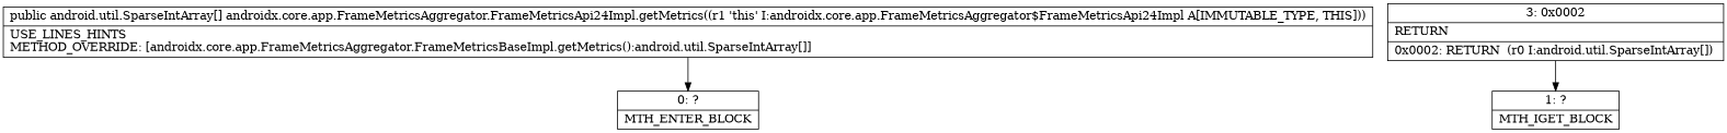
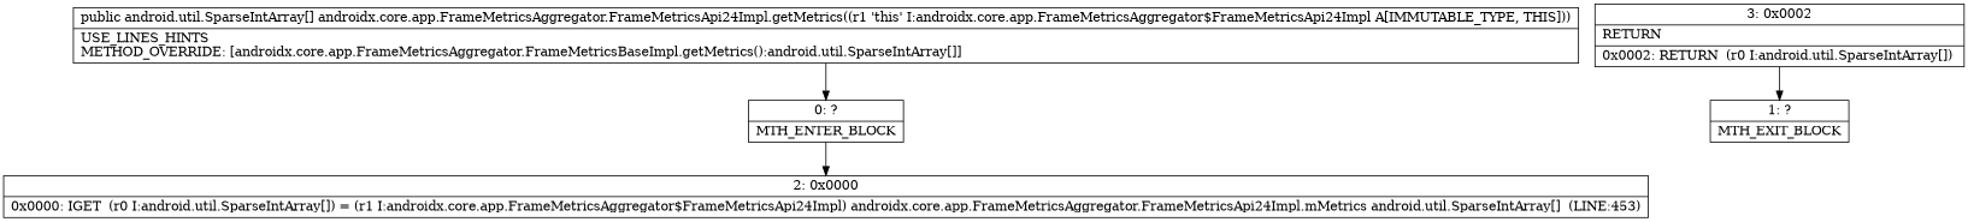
  digraph {
    node [shape=record]
    n1 [label="{0\:\ ?|MTH_ENTER_BLOCK\l}"]
+   n2 [label="{2\:\ 0x0000|0x0000: IGET  (r0 I:android.util.SparseIntArray[]) = (r1 I:androidx.core.app.FrameMetricsAggregator$FrameMetricsApi24Impl) androidx.core.app.FrameMetricsAggregator.FrameMetricsApi24Impl.mMetrics android.util.SparseIntArray[]  (LINE:453)\l}"]
    n3 [label="{3\:\ 0x0002|RETURN\l|0x0002: RETURN  (r0 I:android.util.SparseIntArray[]) \l}"]
-   n4 [label="{1\:\ ?|MTH_IGET_BLOCK\l}"]
+   n4 [label="{1\:\ ?|MTH_EXIT_BLOCK\l}"]
    n5 [label="{public android.util.SparseIntArray[] androidx.core.app.FrameMetricsAggregator.FrameMetricsApi24Impl.getMetrics((r1 'this' I:androidx.core.app.FrameMetricsAggregator$FrameMetricsApi24Impl A[IMMUTABLE_TYPE, THIS]))  | USE_LINES_HINTS\lMETHOD_OVERRIDE: [androidx.core.app.FrameMetricsAggregator.FrameMetricsBaseImpl.getMetrics():android.util.SparseIntArray[]]\l}"]
+   n1 -> n2
    n3 -> n4
    n5 -> n1
  }
